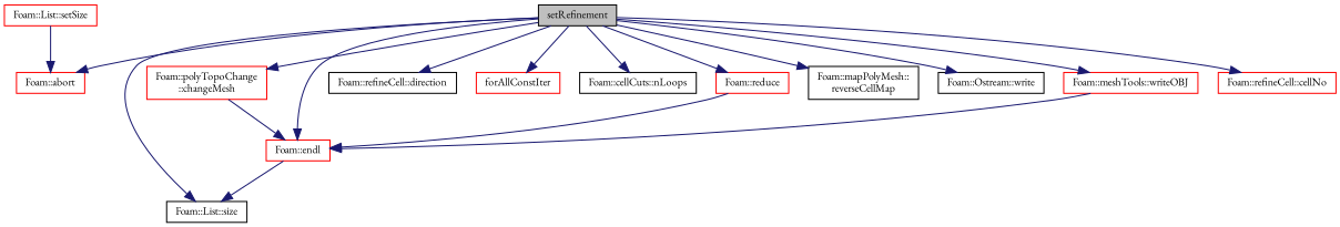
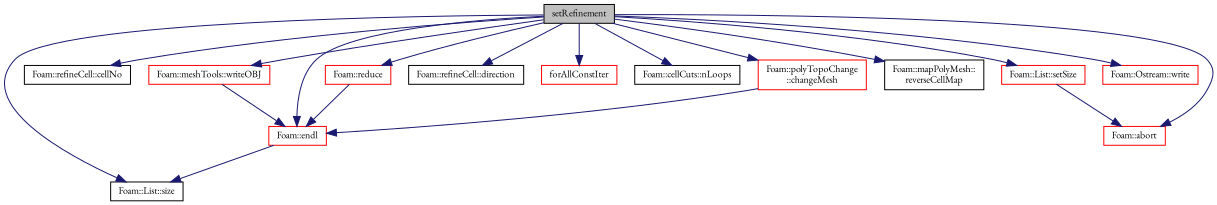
  digraph {
    fontname="EB Garamond"
    rankdir=TB
    node [color=black fontname="EB Garamond" fontsize=10 shape=record]
    edge [color=midnightblue fontname="EB Garamond" fontsize=10 labelfontname=Helvetica labelfontsize=10 style=solid]
    n1 [fillcolor=grey75 fontcolor=black height=0.2 label=setRefinement style=filled width=0.4]
    n2 [color=red height=0.2 label="Foam::abort" width=0.4]
-   n3 [color=red height=0.2 label="Foam::refineCell::cellNo" width=0.4]
+   n3 [height=0.2 label="Foam::refineCell::cellNo" width=0.4]
    n4 [color=red height=0.2 label="Foam::polyTopoChange\l::changeMesh" width=0.4]
    n5 [color=red height=0.2 label="Foam::endl" width=0.4]
    n6 [height=0.2 label="Foam::List::size" width=0.4]
    n7 [height=0.2 label="Foam::refineCell::direction" width=0.4]
    n8 [color=red height=0.2 label=forAllConstIter width=0.4]
    n9 [height=0.2 label="Foam::cellCuts::nLoops" width=0.4]
    n10 [color=red height=0.2 label="Foam::reduce" width=0.4]
    n11 [height=0.2 label="Foam::mapPolyMesh::\lreverseCellMap" width=0.4]
    n12 [color=red height=0.2 label="Foam::List::setSize" width=0.4]
-   n13 [height=0.2 label="Foam::Ostream::write" width=0.4]
+   n13 [color=red height=0.2 label="Foam::Ostream::write" width=0.4]
    n14 [color=red height=0.2 label="Foam::meshTools::writeOBJ" width=0.4]
    n1 -> n2
    n1 -> n3
    n1 -> n4
    n1 -> n5
    n1 -> n6
    n1 -> n7
    n1 -> n8
    n1 -> n9
    n1 -> n10
    n1 -> n11
+   n1 -> n12
    n1 -> n13
    n1 -> n14
    n4 -> n5
    n5 -> n6
    n10 -> n5
    n12 -> n2
    n14 -> n5
  }
